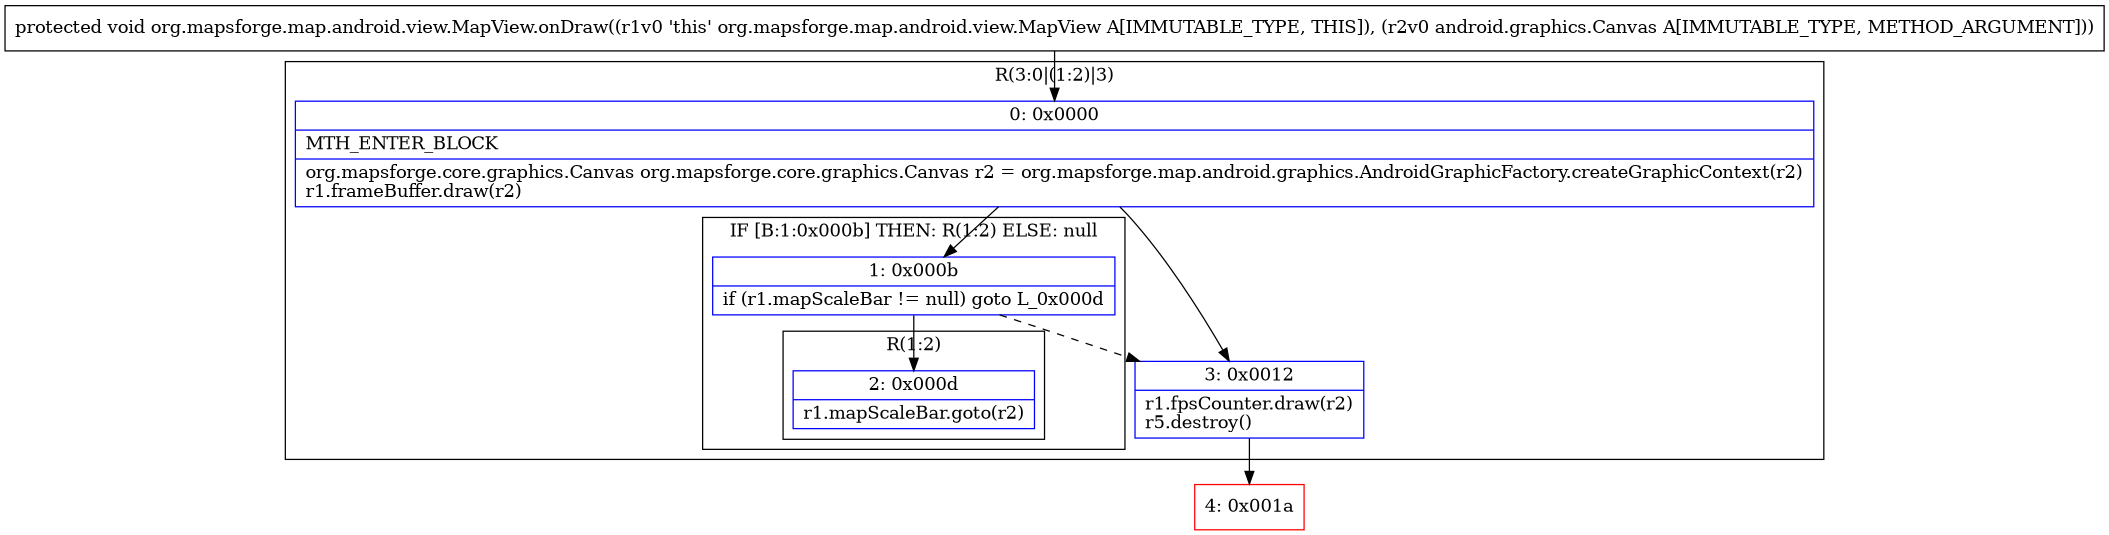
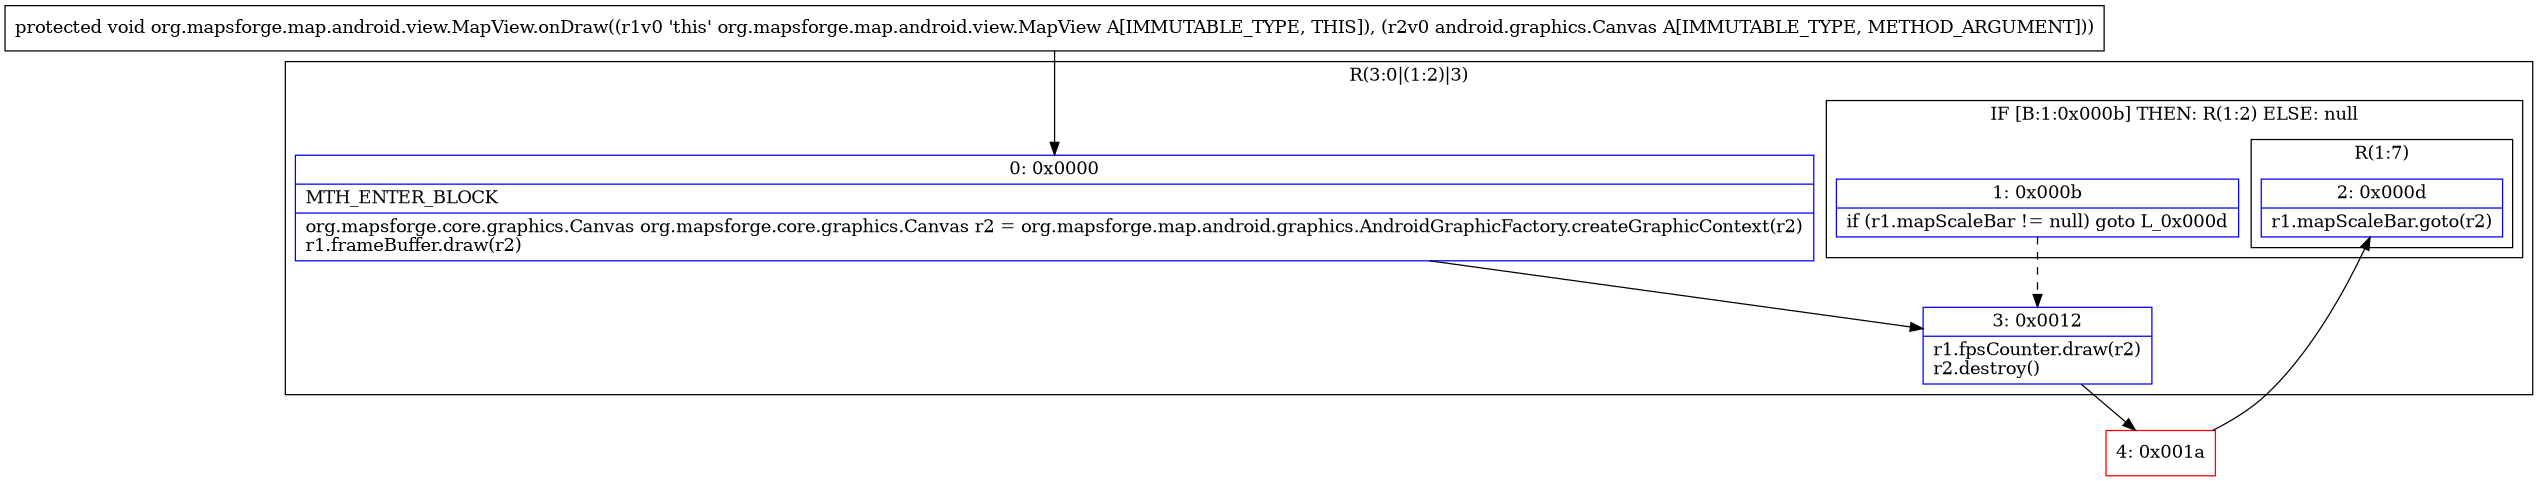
  digraph {
    node [color=blue shape=record]
    n1 [label="{2\:\ 0x000d|r1.mapScaleBar.goto(r2)\l}"]
    n2 [label="{1\:\ 0x000b|if (r1.mapScaleBar != null) goto L_0x000d\l}"]
    n3 [label="{0\:\ 0x0000|MTH_ENTER_BLOCK\l|org.mapsforge.core.graphics.Canvas org.mapsforge.core.graphics.Canvas r2 = org.mapsforge.map.android.graphics.AndroidGraphicFactory.createGraphicContext(r2)\lr1.frameBuffer.draw(r2)\l}"]
-   n4 [label="{3\:\ 0x0012|r1.fpsCounter.draw(r2)\lr5.destroy()\l}"]
+   n4 [label="{3\:\ 0x0012|r1.fpsCounter.draw(r2)\lr2.destroy()\l}"]
    n5 [color=red label="{4\:\ 0x001a}"]
    n6 [label="{protected void org.mapsforge.map.android.view.MapView.onDraw((r1v0 'this' org.mapsforge.map.android.view.MapView A[IMMUTABLE_TYPE, THIS]), (r2v0 android.graphics.Canvas A[IMMUTABLE_TYPE, METHOD_ARGUMENT])) }" color=""]
    subgraph cluster_1 {
      label="R(3:0|(1:2)|3)"
      n3
      n4
      subgraph cluster_2 {
        label="IF [B:1:0x000b] THEN: R(1:2) ELSE: null"
        n2
        subgraph cluster_3 {
-         label="R(1:2)"
+         label="R(1:7)"
          n1
        }
      }
    }
-   n2 -> n1
+   n5 -> n1
    n2 -> n4 [style=dashed]
-   n3 -> n2
    n3 -> n4
    n4 -> n5
    n6 -> n3
  }
